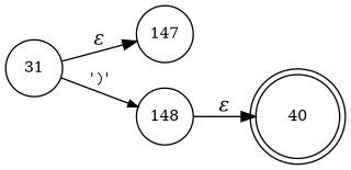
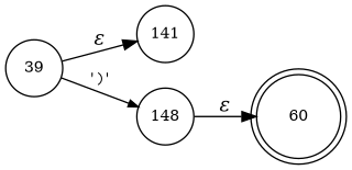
  digraph {
    rankdir=LR
    node [fixedsize=true fontsize=11 shape=circle peripheries=1]
    edge [fontname="Times-Italic"]
-   n1 [label=40 shape=doublecircle width=.6 peripheries=""]
-   n2 [label=147 width=.55]
+   n1 [label=60 shape=doublecircle width=.6 peripheries=""]
+   n2 [label=141 width=.55]
    n3 [label=148 width=.55]
-   n4 [label=31 width=.55]
+   n4 [label=39 width=.55]
    n3 -> n1 [label="&epsilon;"]
    n4 -> n2 [label="&epsilon;"]
    n4 -> n3 [arrowhead=normal arrowsize=.7 fontname=Courier fontsize=11 label="')'"]
  }
